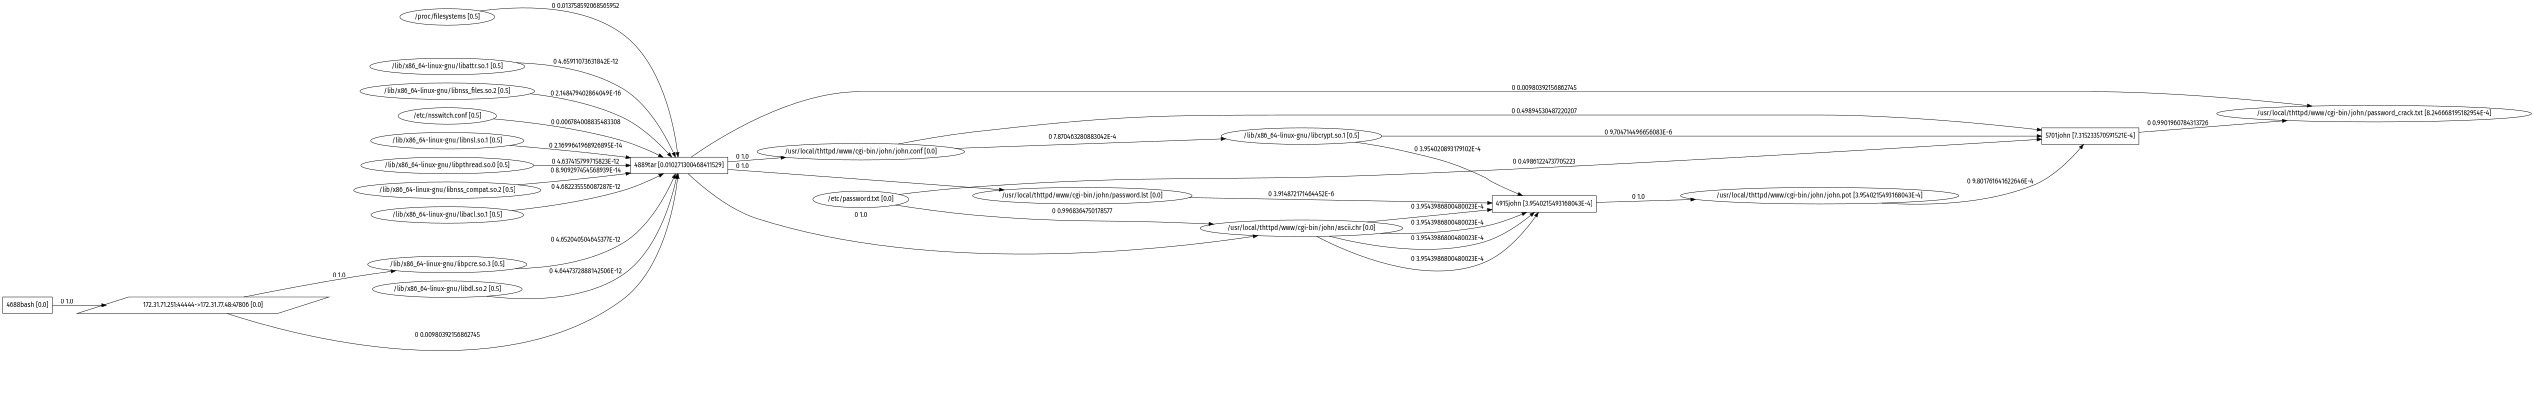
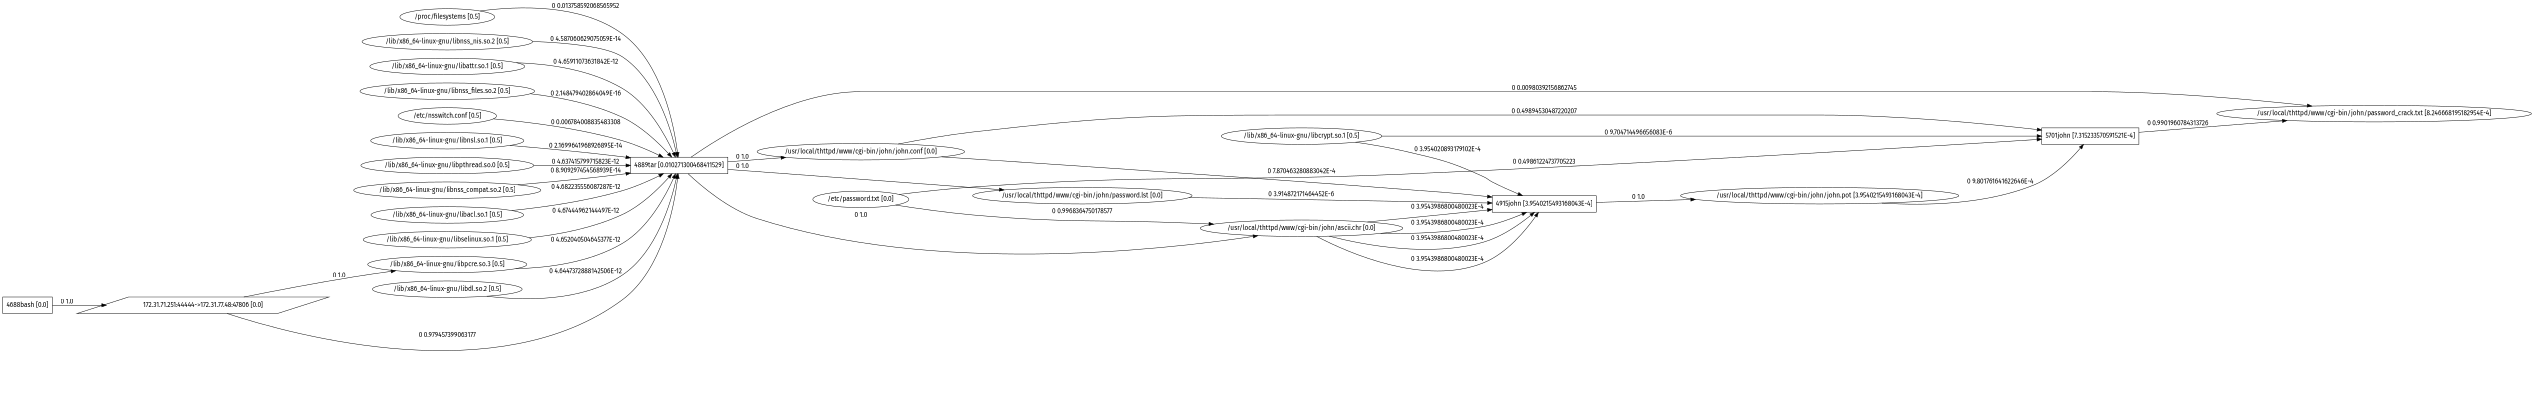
  digraph {
    fontname="Fira Sans"
    rankdir=LR
    node [fontname="Fira Sans" shape=ellipse]
    edge [fontname="Fira Sans"]
    n1 [label="/usr/local/thttpd/www/cgi-bin/john/password_crack.txt [8.246668195182954E-4]"]
    n2 [label="4889tar [0.010271300468411529]" shape=box]
    n3 [label="/usr/local/thttpd/www/cgi-bin/john/john.conf [0.0]"]
    n4 [label="/usr/local/thttpd/www/cgi-bin/john/ascii.chr [0.0]"]
    n5 [label="/usr/local/thttpd/www/cgi-bin/john/password.lst [0.0]"]
    n6 [label="5701john [7.315233570591521E-4]" shape=box]
    n7 [label="4915john [3.9540215493168043E-4]" shape=box]
    n8 [label="/proc/filesystems [0.5]"]
+   n9 [label="/lib/x86_64-linux-gnu/libnss_nis.so.2 [0.5]"]
    n10 [label="/lib/x86_64-linux-gnu/libattr.so.1 [0.5]"]
    n11 [label="/lib/x86_64-linux-gnu/libnss_files.so.2 [0.5]"]
    n12 [label="/etc/nsswitch.conf [0.5]"]
    n13 [label="/lib/x86_64-linux-gnu/libnsl.so.1 [0.5]"]
    n14 [label="/lib/x86_64-linux-gnu/libpthread.so.0 [0.5]"]
    n15 [label="/lib/x86_64-linux-gnu/libnss_compat.so.2 [0.5]"]
    n16 [label="/lib/x86_64-linux-gnu/libacl.so.1 [0.5]"]
+   n17 [label="/lib/x86_64-linux-gnu/libselinux.so.1 [0.5]"]
    n18 [label="/lib/x86_64-linux-gnu/libpcre.so.3 [0.5]"]
    n19 [label="/lib/x86_64-linux-gnu/libdl.so.2 [0.5]"]
    n20 [label="/usr/local/thttpd/www/cgi-bin/john/john.pot [3.9540215493168043E-4]"]
    n21 [label="172.31.71.251:44444->172.31.77.48:47806 [0.0]" shape=parallelogram]
    n22 [label="4688bash [0.0]" shape=box]
    n23 [label="/lib/x86_64-linux-gnu/libcrypt.so.1 [0.5]"]
    n24 [label="/etc/password.txt [0.0]"]
    n2 -> n1 [label="0 0.00980392156862745"]
    n2 -> n3 [label="0 1.0"]
    n2 -> n4 [label="0 1.0"]
    n2 -> n5 [label="0 1.0"]
    n3 -> n6 [label="0 0.49894530487220207"]
-   n3 -> n23 [label="0 7.870463280883042E-4"]
+   n3 -> n7 [label="0 7.870463280883042E-4"]
    n4 -> n7 [label="0 3.9543986800480023E-4"]
    n4 -> n7 [label="0 3.9543986800480023E-4"]
    n4 -> n7 [label="0 3.9543986800480023E-4"]
    n4 -> n7 [label="0 3.9543986800480023E-4"]
    n5 -> n7 [label="0 3.914872171464452E-6"]
    n6 -> n1 [label="0 0.9901960784313726"]
    n7 -> n20 [label="0 1.0"]
    n8 -> n2 [label="0 0.013758592068565952"]
+   n9 -> n2 [label="0 4.587060629075059E-14"]
    n10 -> n2 [label="0 4.65911073631842E-12"]
    n11 -> n2 [label="0 2.148479402864049E-16"]
    n12 -> n2 [label="0 0.006784008835483308"]
    n13 -> n2 [label="0 2.1699641968926895E-14"]
    n14 -> n2 [label="0 4.637415799715823E-12"]
    n15 -> n2 [label="0 8.909297454568939E-14"]
    n16 -> n2 [label="0 4.682235556087287E-12"]
+   n17 -> n2 [label="0 4.67444962144497E-12"]
    n18 -> n2 [label="0 4.652040504645377E-12"]
    n19 -> n2 [label="0 4.6447372888142506E-12"]
    n20 -> n6 [label="0 9.801761641622646E-4"]
-   n21 -> n2 [label="0 0.00980392156862745"]
+   n21 -> n2 [label="0 0.979457399063177"]
    n21 -> n18 [label="0 1.0"]
    n22 -> n21 [label="0 1.0"]
    n23 -> n6 [label="0 9.704714496656083E-6"]
    n23 -> n7 [label="0 3.954020893179102E-4"]
    n24 -> n4 [label="0 0.9968364750178577"]
    n24 -> n6 [label="0 0.49861224737705223"]
  }
